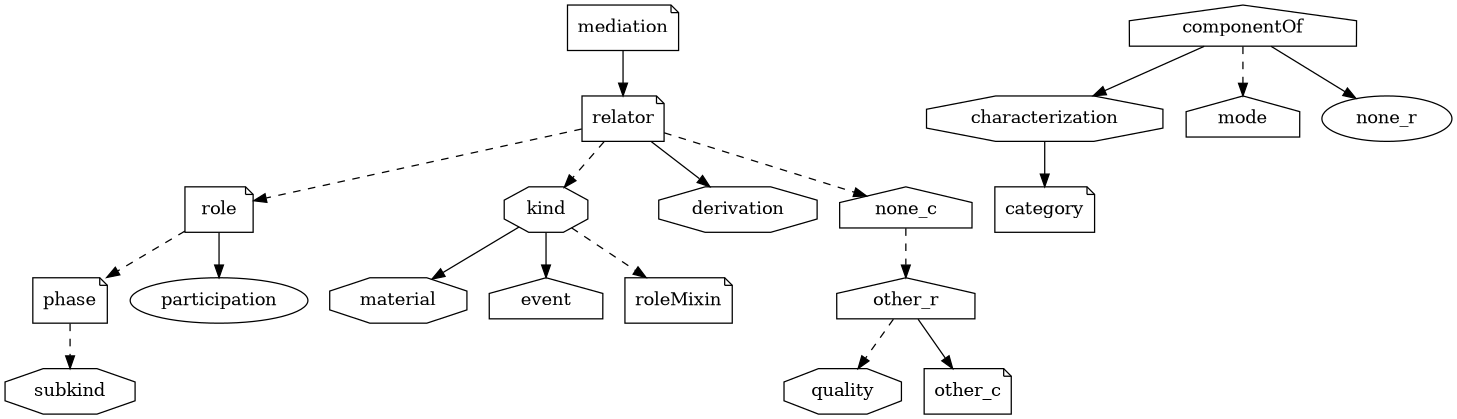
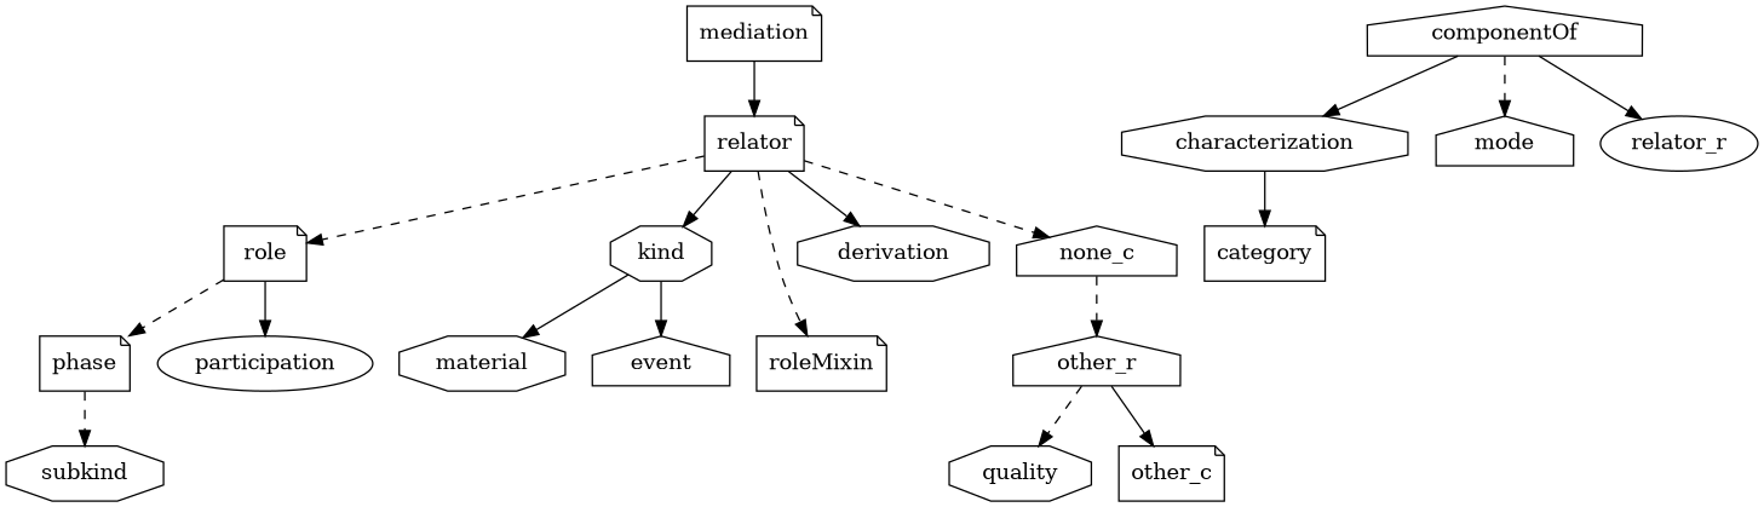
  strict digraph {
    node [shape=note]
    edge [style=solid]
    mediation
    relator
    role
    kind [shape=octagon]
    none_c [shape=house]
    derivation [shape=octagon]
    phase
    participation [shape=ellipse]
    material [shape=octagon]
    roleMixin
    event [shape=house]
    other_r [shape=house]
    subkind [shape=octagon]
    componentOf [shape=house]
    characterization [shape=octagon]
    mode [shape=house]
-   none_r [shape=ellipse]
+   none_r [shape=ellipse label=relator_r]
    other_c
    quality [shape=octagon]
    category
    mediation -> relator
    relator -> role [style=dashed]
-   relator -> kind [style=dashed]
+   relator -> kind
    relator -> none_c [style=dashed]
    relator -> derivation
    role -> phase [style=dashed]
    role -> participation
    kind -> material
-   kind -> roleMixin [style=dashed]
+   relator -> roleMixin [style=dashed]
    kind -> event
    none_c -> other_r [style=dashed]
    phase -> subkind [style=dashed]
    other_r -> other_c
    other_r -> quality [style=dashed]
    componentOf -> characterization
    componentOf -> mode [style=dashed]
    componentOf -> none_r
    characterization -> category
  }
